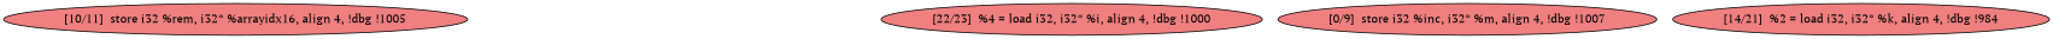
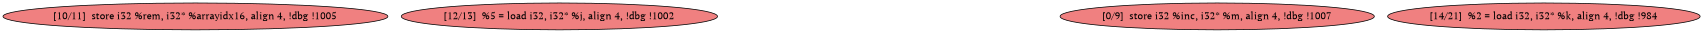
  digraph {
    fontname="PT Serif"
    node [fillcolor=lightcoral shape=ellipse style=filled fontname="PT Serif"]
    n1 [label="[10/11]  store i32 %rem, i32* %arrayidx16, align 4, !dbg !1005"]
-   n3 [label="[22/23]  %4 = load i32, i32* %i, align 4, !dbg !1000"]
+   n2 [label="[12/13]  %5 = load i32, i32* %j, align 4, !dbg !1002"]
    n4 [label="[0/9]  store i32 %inc, i32* %m, align 4, !dbg !1007"]
    n5 [label="[14/21]  %2 = load i32, i32* %k, align 4, !dbg !984"]
  }
